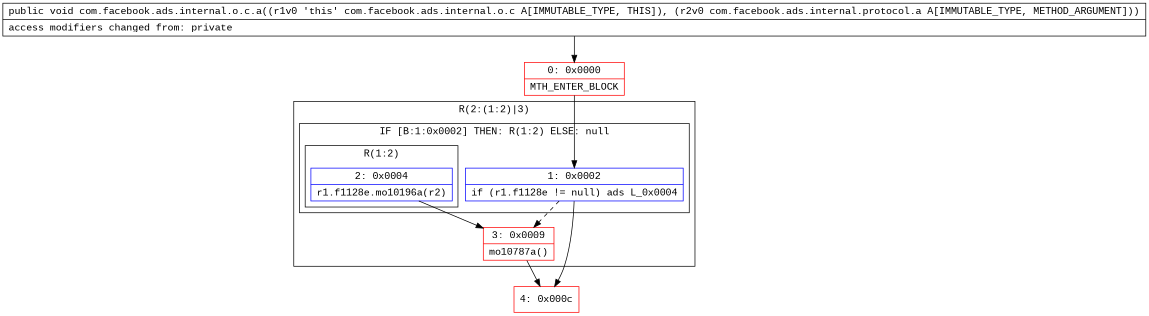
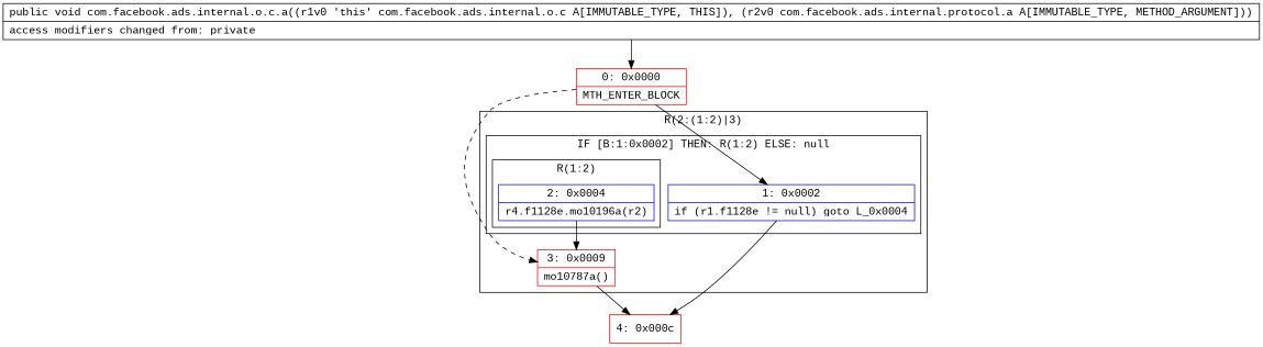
  digraph {
    fontname="Liberation Mono"
    node [color=red fontname="Liberation Mono" shape=record]
    edge [fontname="Liberation Mono"]
-   n1 [color=blue label="{2\:\ 0x0004|r1.f1128e.mo10196a(r2)\l}"]
-   n2 [color=blue label="{1\:\ 0x0002|if (r1.f1128e != null) ads L_0x0004\l}"]
+   n1 [color=blue label="{2\:\ 0x0004|r4.f1128e.mo10196a(r2)\l}"]
+   n2 [color=blue label="{1\:\ 0x0002|if (r1.f1128e != null) goto L_0x0004\l}"]
    n3 [label="{3\:\ 0x0009|mo10787a()\l}"]
    n4 [label="{4\:\ 0x000c}"]
    n5 [label="{0\:\ 0x0000|MTH_ENTER_BLOCK\l}"]
    n6 [label="{public void com.facebook.ads.internal.o.c.a((r1v0 'this' com.facebook.ads.internal.o.c A[IMMUTABLE_TYPE, THIS]), (r2v0 com.facebook.ads.internal.protocol.a A[IMMUTABLE_TYPE, METHOD_ARGUMENT]))  | access modifiers changed from: private\l}" color=""]
    subgraph cluster_1 {
      label="R(2:(1:2)|3)"
      n3
      subgraph cluster_2 {
        label="IF [B:1:0x0002] THEN: R(1:2) ELSE: null"
        n2
        subgraph cluster_3 {
          label="R(1:2)"
          n1
        }
      }
    }
    n1 -> n3
-   n2 -> n3 [style=dashed]
+   n5 -> n3 [style=dashed]
    n2 -> n4
    n3 -> n4
    n5 -> n2
    n6 -> n5
  }
